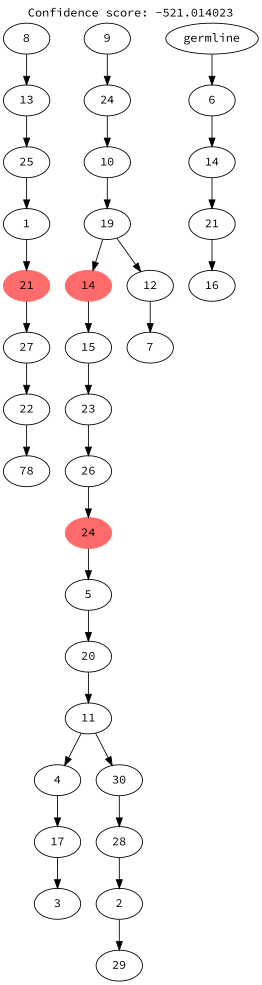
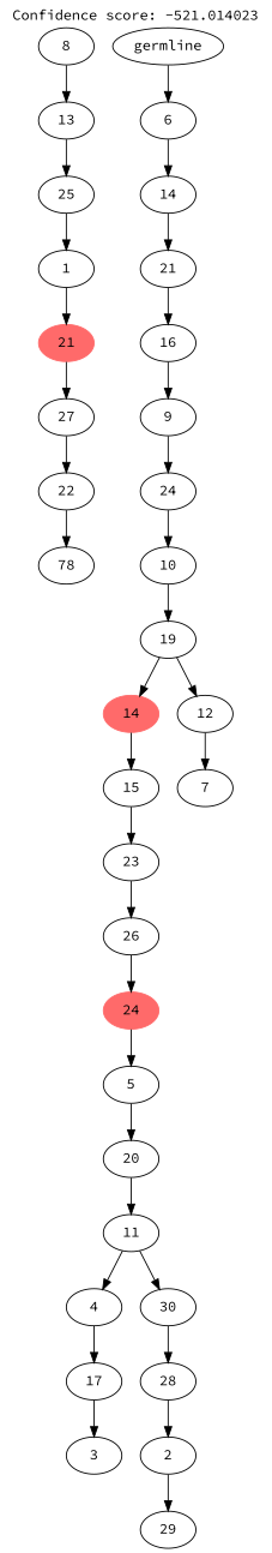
  digraph {
    fontname="Source Code Pro"
    label="Confidence score: -521.014023"
    labelloc=t
    node [fontname="Source Code Pro"]
    edge [fontname="Source Code Pro"]
    n1 [label=22]
    n2 [label=78]
    n3 [label=27]
    n4 [color=indianred1 label=21 style=filled]
    n5 [label=1]
    n6 [label=25]
    n7 [label=13]
    n8 [label=8]
    n9 [label=3]
    n10 [label=17]
    n11 [label=4]
    n12 [label=2]
    n13 [label=29]
    n14 [label=28]
    n15 [label=30]
    n16 [label=11]
    n17 [label=20]
    n18 [label=5]
    n19 [color=indianred1 label=24 style=filled]
    n20 [label=26]
    n21 [label=23]
    n22 [label=15]
    n23 [color=indianred1 label=14 style=filled]
    n24 [label=12]
    n25 [label=7]
    n26 [label=19]
    n27 [label=10]
    n28 [label=24]
    n29 [label=9]
    n30 [label=16]
    n31 [label=21]
    n32 [label=14]
    n33 [label=6]
    n34 [label=germline]
    n1 -> n2
    n3 -> n1
    n4 -> n3
    n5 -> n4
    n6 -> n5
    n7 -> n6
    n8 -> n7
    n10 -> n9
    n11 -> n10
    n12 -> n13
    n14 -> n12
    n15 -> n14
    n16 -> n11
    n16 -> n15
    n17 -> n16
    n18 -> n17
    n19 -> n18
    n20 -> n19
    n21 -> n20
    n22 -> n21
    n23 -> n22
    n24 -> n25
    n26 -> n23
    n26 -> n24
    n27 -> n26
    n28 -> n27
    n29 -> n28
+   n30 -> n29
    n31 -> n30
    n32 -> n31
    n33 -> n32
    n34 -> n33
  }
